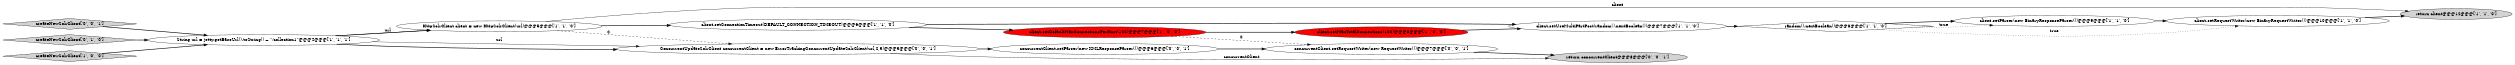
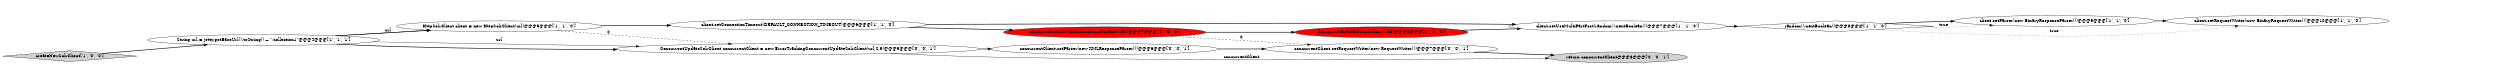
  digraph {
    rankdir=LR
    node [fillcolor=white shape=ellipse style=filled]
    edge [style=bold]
    n1 [label="HttpSolrClient client = new HttpSolrClient(url)@@@5@@@['1', '1', '0']"]
    n2 [label="ConcurrentUpdateSolrClient concurrentClient = new ErrorTrackingConcurrentUpdateSolrClient(url,2,5)@@@5@@@['0', '0', '1']"]
-   n3 [fillcolor=lightgray label="return client@@@12@@@['1', '1', '0']"]
    n4 [label="client.setConnectionTimeout(DEFAULT_CONNECTION_TIMEOUT)@@@6@@@['1', '1', '0']"]
    n5 [label="concurrentClient.setParser(new XMLResponseParser())@@@6@@@['0', '0', '1']"]
    n6 [fillcolor=lightgray label="return concurrentClient@@@8@@@['0', '0', '1']"]
    n7 [label="client.setUseMultiPartPost(random().nextBoolean())@@@7@@@['1', '1', '0']"]
    n8 [fillcolor=red label="client.setDefaultMaxConnectionsPerHost(100)@@@7@@@['1', '0', '0']"]
    n9 [label="concurrentClient.setRequestWriter(new RequestWriter())@@@7@@@['0', '0', '1']"]
    n10 [fillcolor=red label="client.setMaxTotalConnections(100)@@@8@@@['1', '0', '0']"]
    n11 [label="random().nextBoolean()@@@8@@@['1', '1', '0']" shape=diamond]
    n12 [label="client.setParser(new BinaryResponseParser())@@@9@@@['1', '1', '0']"]
    n13 [label="client.setRequestWriter(new BinaryRequestWriter())@@@10@@@['1', '1', '0']"]
-   n14 [fillcolor=lightgray label="createNewSolrClient['0', '0', '1']" shape=diamond]
    n15 [label="String url = jetty.getBaseUrl().toString() + \"/collection1\"@@@4@@@['1', '1', '1']"]
-   n16 [fillcolor=lightgray label="createNewSolrClient['0', '1', '0']" shape=diamond]
    n17 [fillcolor=lightgray label="createNewSolrClient['1', '0', '0']" shape=diamond]
    n1 -> n2 [label=0 style=dashed]
-   n1 -> n3 [label=client style=solid]
    n1 -> n4
    n2 -> n5
    n2 -> n6 [label=concurrentClient style=solid]
    n4 -> n7
    n4 -> n8
    n5 -> n9
    n7 -> n11
    n8 -> n9 [label=0 style=dashed]
    n8 -> n10
    n9 -> n6
    n10 -> n7
    n11 -> n12
    n11 -> n12 [label=true style=dotted]
    n11 -> n13 [label=true style=dotted]
    n12 -> n13
-   n13 -> n3
-   n14 -> n15
    n15 -> n1 [label=url style=solid]
    n15 -> n1
    n15 -> n2 [label=url style=solid]
    n15 -> n2
-   n16 -> n15
    n17 -> n15
  }
